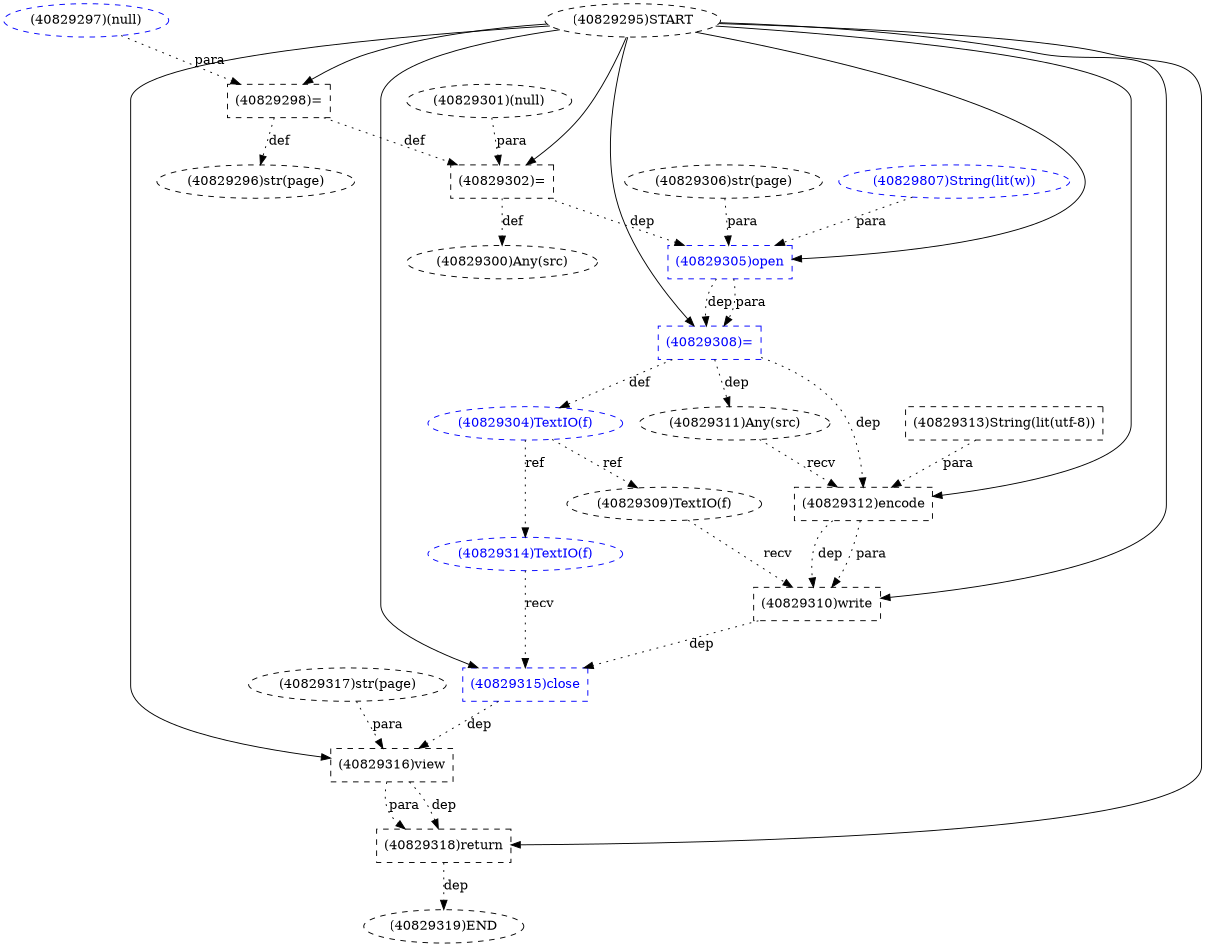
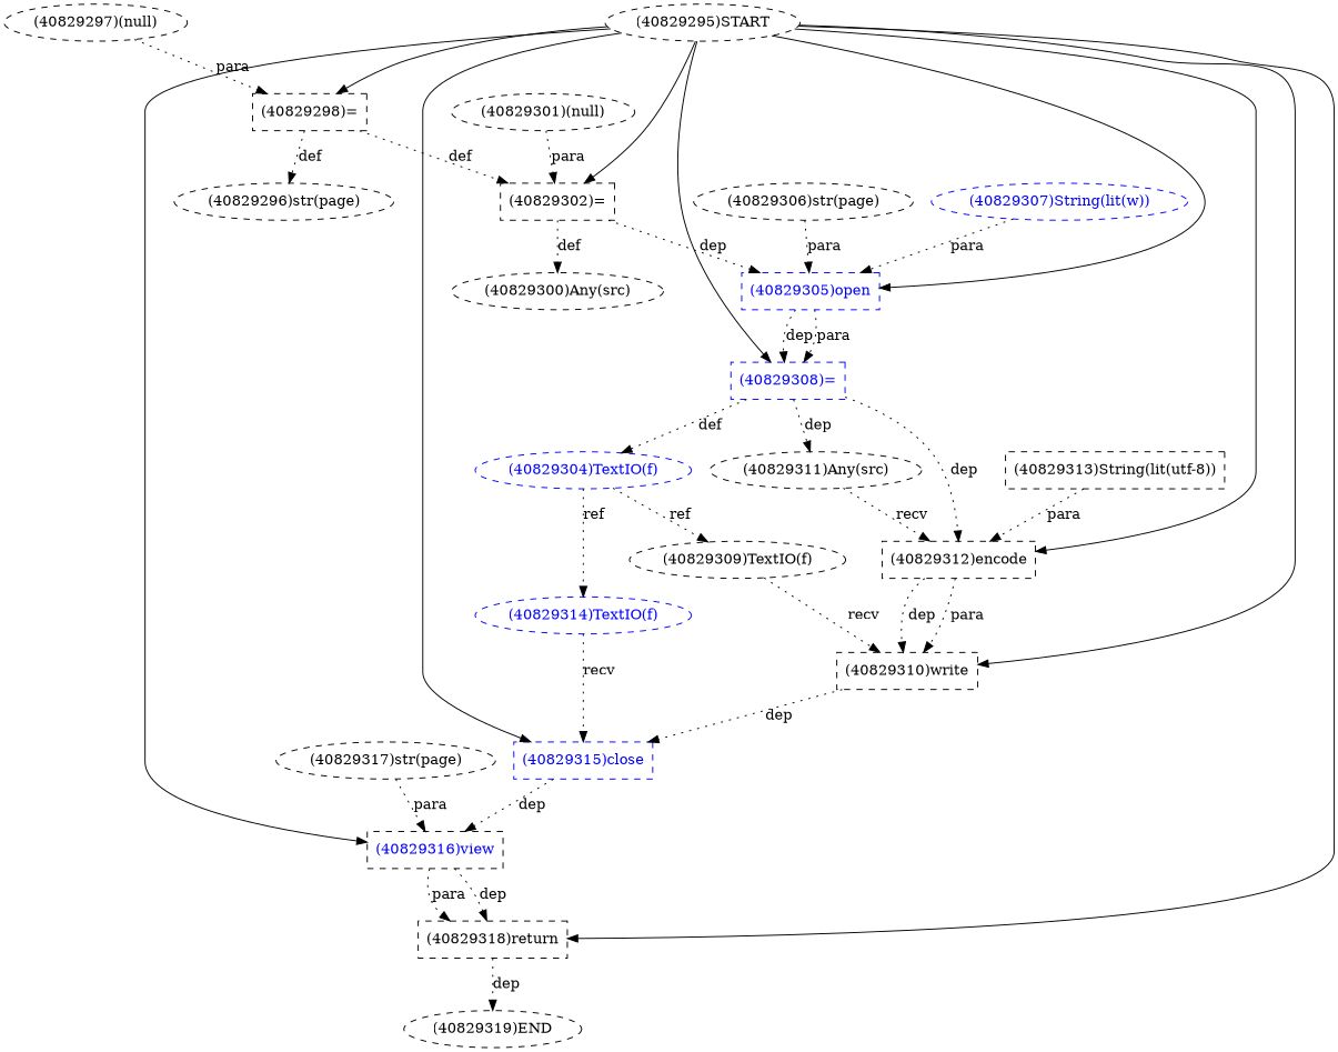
  digraph {
    node [shape=ellipse style=dashed]
    edge [style=dotted]
    n1 [label="(40829306)str(page)"]
    n2 [color=blue fontcolor=blue label="(40829305)open" shape=box]
    n3 [color=blue fontcolor=blue label="(40829308)=" shape=box]
    n4 [color=blue fontcolor=blue label="(40829314)TextIO(f)"]
    n5 [color=blue fontcolor=blue label="(40829315)close" shape=box]
-   n6 [label="(40829316)view" shape=box]
+   n6 [label="(40829316)view" shape=box fontcolor=blue]
    n7 [label="(40829318)return" shape=box]
    n8 [label="(40829300)Any(src)"]
    n9 [label="(40829295)START" shape=""]
    n10 [label="(40829302)=" shape=box]
    n11 [label="(40829312)encode" shape=box]
    n12 [label="(40829298)=" shape=box]
    n13 [label="(40829310)write" shape=box]
    n14 [label="(40829319)END" shape=""]
    n15 [color=blue fontcolor=blue label="(40829304)TextIO(f)"]
    n16 [label="(40829311)Any(src)"]
    n17 [label="(40829296)str(page)"]
    n18 [label="(40829317)str(page)"]
    n19 [label="(40829301)(null)"]
-   n20 [color=blue fontcolor=blue label="(40829807)String(lit(w))"]
+   n20 [color=blue fontcolor=blue label="(40829307)String(lit(w))"]
    n21 [label="(40829309)TextIO(f)"]
    n22 [label="(40829313)String(lit(utf-8))" shape=box]
-   n23 [label="(40829297)(null)" color=blue]
+   n23 [label="(40829297)(null)"]
    n1 -> n2 [label=para]
    n2 -> n3 [label=dep]
    n2 -> n3 [label=para]
    n3 -> n11 [label=dep]
    n3 -> n15 [label=def]
    n3 -> n16 [label=dep]
    n4 -> n5 [label=recv]
    n5 -> n6 [label=dep]
    n6 -> n7 [label=dep]
    n6 -> n7 [label=para]
    n7 -> n14 [label=dep]
    n9 -> n2 [style=solid]
    n9 -> n3 [style=solid]
    n9 -> n5 [style=solid]
    n9 -> n6 [style=solid]
    n9 -> n7 [style=solid]
    n9 -> n10 [style=solid]
    n9 -> n11 [style=solid]
    n9 -> n12 [style=solid]
    n9 -> n13 [style=solid]
    n10 -> n2 [label=dep]
    n10 -> n8 [label=def]
    n11 -> n13 [label=dep]
    n11 -> n13 [label=para]
    n12 -> n10 [label=def]
    n12 -> n17 [label=def]
    n13 -> n5 [label=dep]
    n15 -> n4 [label=ref]
    n15 -> n21 [label=ref]
    n16 -> n11 [label=recv]
    n18 -> n6 [label=para]
    n19 -> n10 [label=para]
    n20 -> n2 [label=para]
    n21 -> n13 [label=recv]
    n22 -> n11 [label=para]
    n23 -> n12 [label=para]
  }
